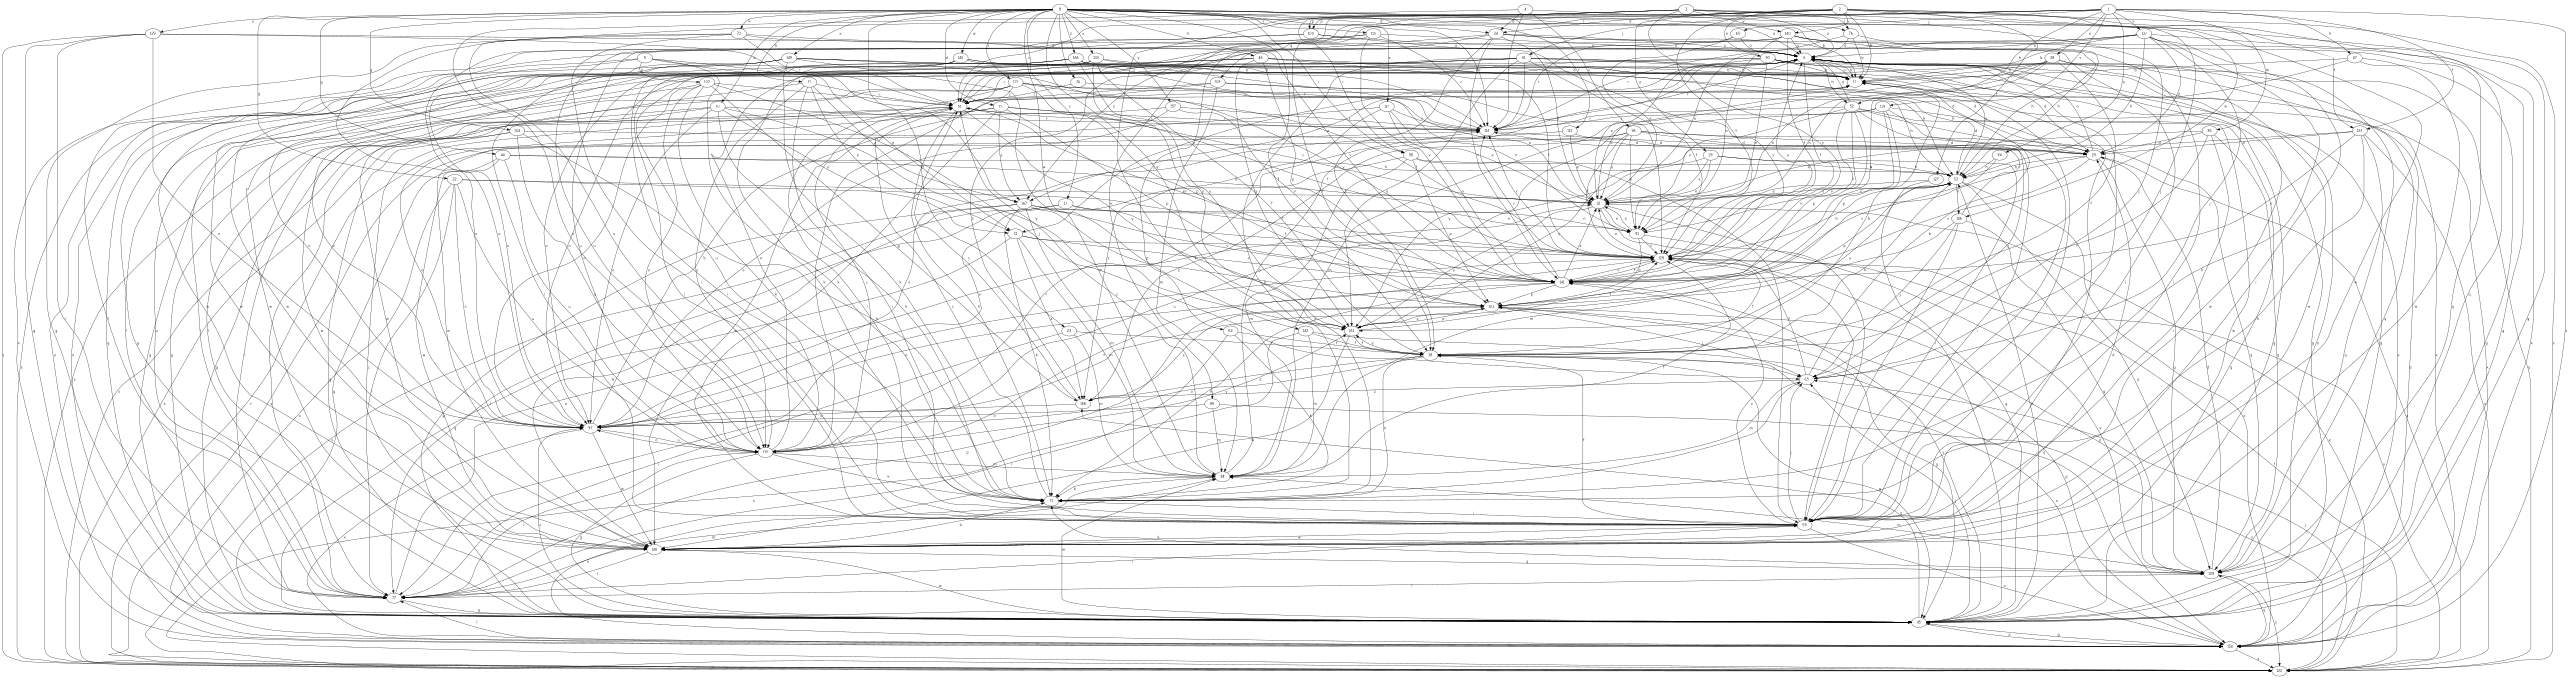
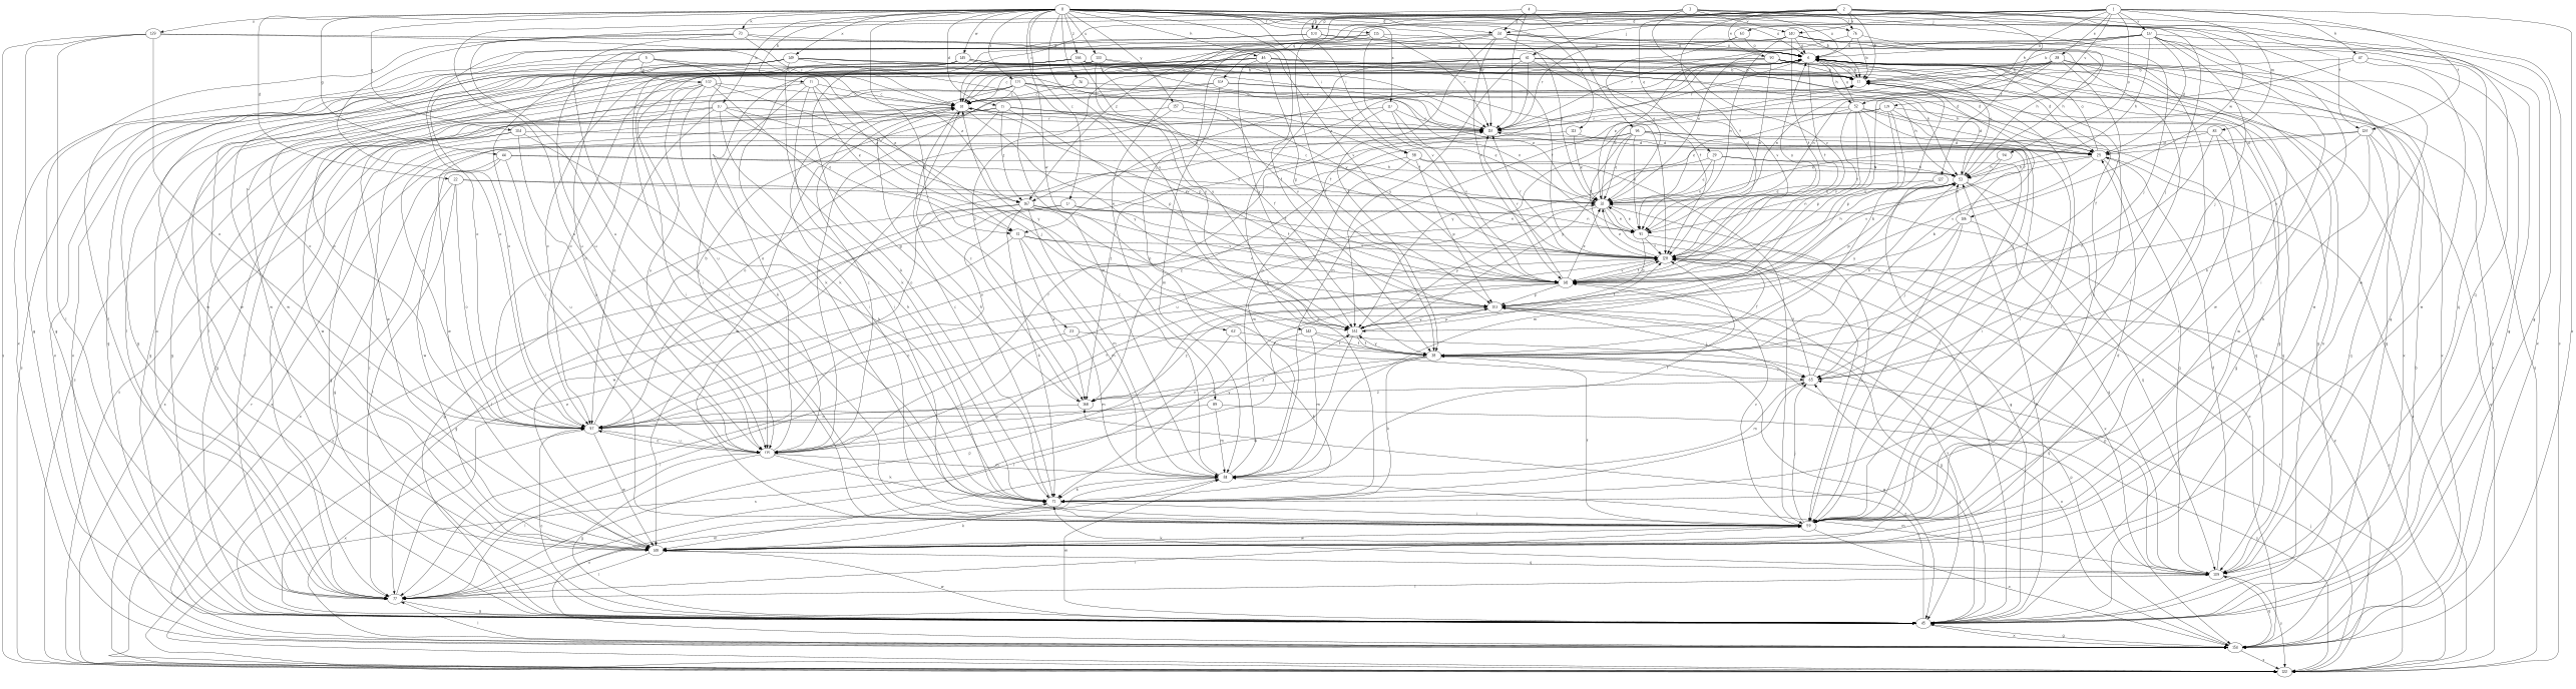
  strict digraph {
    fontname="Comic Neue"
    node [fontname="Comic Neue"]
    edge [fontname="Comic Neue"]
    n1 [label=8]
    6
    10
    11
    12
    17
    19
    22
    23
    24
    38
    44
    46
    58
    70
    74
    76
    104
    113
    115
    116
    117
    121
    129
    133
    142
    145
    146
    149
    157
    161
    166
    52
    154
    167
    109
    128
    148
    31
    59
    71
    45
    97
    135
    18
    122
    77
    91
    103
    32
    84
    141
    168
    65
    53
    25
    1
    28
    47
    60
    61
    83
    94
    108
    126
    137
    139
    2
    29
    62
    89
    90
    100
    127
    140
    3
    4
    96
    5
    102
    n1 -> 6 [label=a]
    n1 -> 10 [label=b]
    n1 -> 11 [label=b]
    n1 -> 12 [label=b]
    n1 -> 17 [label=c]
    n1 -> 19 [label=d]
    n1 -> 22 [label=d]
    n1 -> 23 [label=d]
    n1 -> 24 [label=d]
    n1 -> 38 [label=f]
    n1 -> 44 [label=g]
    n1 -> 46 [label=h]
    n1 -> 58 [label=i]
    n1 -> 70 [label=k]
    n1 -> 74 [label=l]
    n1 -> 76 [label=l]
    n1 -> 104 [label=q]
    n1 -> 113 [label=r]
    n1 -> 115 [label=r]
    n1 -> 116 [label=r]
    n1 -> 117 [label=s]
    n1 -> 121 [label=s]
    n1 -> 129 [label=u]
    n1 -> 133 [label=u]
    n1 -> 142 [label=w]
    n1 -> 145 [label=w]
    n1 -> 146 [label=w]
    n1 -> 149 [label=x]
    n1 -> 157 [label=y]
    n1 -> 161 [label=y]
    n1 -> 166 [label=z]
    6 -> 12 [label=b]
    6 -> 116 [label=r]
    6 -> 52 [label=h]
    6 -> 154 [label=x]
    6 -> 167 [label=z]
    6 -> 109 [label=q]
    6 -> 128 [label=t]
    6 -> 148 [label=w]
    6 -> 31 [label=e]
    6 -> 59 [label=i]
    10 -> 116 [label=r]
    10 -> 161 [label=y]
    10 -> 148 [label=w]
    10 -> 31 [label=e]
    10 -> 71 [label=k]
    10 -> 45 [label=g]
    10 -> 97 [label=o]
    11 -> 167 [label=z]
    11 -> 148 [label=w]
    11 -> 31 [label=e]
    11 -> 59 [label=i]
    11 -> 135 [label=u]
    11 -> 18 [label=c]
    12 -> 6 [label=a]
    12 -> 59 [label=i]
    12 -> 18 [label=c]
    17 -> 128 [label=t]
    17 -> 122 [label=s]
    17 -> 77 [label=l]
    17 -> 91 [label=n]
    19 -> 116 [label=r]
    19 -> 167 [label=z]
    19 -> 128 [label=t]
    19 -> 59 [label=i]
    19 -> 97 [label=o]
    19 -> 77 [label=l]
    19 -> 103 [label=p]
    22 -> 154 [label=x]
    22 -> 128 [label=t]
    22 -> 97 [label=o]
-   22 -> 135 [label=u]
    22 -> 77 [label=l]
    22 -> 32 [label=e]
    23 -> 38 [label=f]
    23 -> 77 [label=l]
    23 -> 84 [label=m]
    24 -> 6 [label=a]
    24 -> 38 [label=f]
    24 -> 109 [label=q]
    24 -> 59 [label=i]
    24 -> 18 [label=c]
    24 -> 32 [label=e]
    24 -> 141 [label=v]
    24 -> 168 [label=z]
    38 -> 12 [label=b]
    38 -> 161 [label=y]
    38 -> 154 [label=x]
    38 -> 71 [label=k]
    38 -> 45 [label=g]
    38 -> 97 [label=o]
    38 -> 168 [label=z]
    38 -> 65 [label=j]
    38 -> 53 [label=h]
    44 -> 148 [label=w]
    44 -> 45 [label=g]
    44 -> 135 [label=u]
    44 -> 32 [label=e]
    44 -> 53 [label=h]
    46 -> 12 [label=b]
    46 -> 161 [label=y]
    46 -> 128 [label=t]
    46 -> 148 [label=w]
    46 -> 97 [label=o]
    46 -> 77 [label=l]
    46 -> 103 [label=p]
    46 -> 53 [label=h]
    58 -> 59 [label=i]
    58 -> 97 [label=o]
    58 -> 103 [label=p]
    58 -> 84 [label=m]
    58 -> 53 [label=h]
    70 -> 6 [label=a]
    70 -> 59 [label=i]
    70 -> 45 [label=g]
    70 -> 97 [label=o]
    70 -> 18 [label=c]
    70 -> 141 [label=v]
    74 -> 18 [label=c]
    74 -> 91 [label=n]
    76 -> 6 [label=a]
    76 -> 12 [label=b]
    76 -> 116 [label=r]
    76 -> 53 [label=h]
    104 -> 71 [label=k]
    104 -> 45 [label=g]
    104 -> 135 [label=u]
    104 -> 122 [label=s]
    104 -> 25 [label=d]
    113 -> 97 [label=o]
    113 -> 32 [label=e]
    113 -> 25 [label=d]
    115 -> 6 [label=a]
    115 -> 38 [label=f]
    115 -> 116 [label=r]
    115 -> 154 [label=x]
    115 -> 135 [label=u]
    115 -> 141 [label=v]
    116 -> 25 [label=d]
    117 -> 116 [label=r]
    117 -> 148 [label=w]
    117 -> 32 [label=e]
    117 -> 141 [label=v]
    117 -> 168 [label=z]
    121 -> 128 [label=t]
    121 -> 59 [label=i]
    121 -> 45 [label=g]
    121 -> 18 [label=c]
    121 -> 122 [label=s]
    121 -> 103 [label=p]
    121 -> 32 [label=e]
    121 -> 53 [label=h]
    129 -> 6 [label=a]
    129 -> 45 [label=g]
    129 -> 97 [label=o]
    129 -> 18 [label=c]
    129 -> 122 [label=s]
    129 -> 77 [label=l]
    133 -> 12 [label=b]
    133 -> 38 [label=f]
    133 -> 161 [label=y]
    133 -> 59 [label=i]
    133 -> 71 [label=k]
    133 -> 97 [label=o]
    133 -> 25 [label=d]
    142 -> 38 [label=f]
    142 -> 109 [label=q]
    142 -> 122 [label=s]
    142 -> 84 [label=m]
    145 -> 12 [label=b]
    145 -> 116 [label=r]
    145 -> 154 [label=x]
    145 -> 148 [label=w]
    145 -> 59 [label=i]
    145 -> 53 [label=h]
    146 -> 116 [label=r]
    146 -> 109 [label=q]
    146 -> 59 [label=i]
    146 -> 97 [label=o]
    146 -> 65 [label=j]
-   53 -> 146 [label=h]
+   146 -> 53 [label=h]
    149 -> 12 [label=b]
    149 -> 116 [label=r]
    149 -> 71 [label=k]
    149 -> 45 [label=g]
    149 -> 97 [label=o]
    149 -> 122 [label=s]
    149 -> 84 [label=m]
    149 -> 141 [label=v]
    157 -> 116 [label=r]
    157 -> 97 [label=o]
    157 -> 122 [label=s]
    157 -> 141 [label=v]
    161 -> 38 [label=f]
    161 -> 128 [label=t]
    161 -> 148 [label=w]
    161 -> 103 [label=p]
    166 -> 12 [label=b]
    166 -> 116 [label=r]
    166 -> 161 [label=y]
    166 -> 148 [label=w]
    166 -> 59 [label=i]
    166 -> 45 [label=g]
    166 -> 25 [label=d]
    52 -> 6 [label=a]
    52 -> 116 [label=r]
    52 -> 128 [label=t]
    52 -> 148 [label=w]
    52 -> 59 [label=i]
    52 -> 103 [label=p]
    52 -> 32 [label=e]
    52 -> 141 [label=v]
    52 -> 25 [label=d]
    154 -> 12 [label=b]
    154 -> 109 [label=q]
    154 -> 45 [label=g]
    154 -> 122 [label=s]
    154 -> 77 [label=l]
    154 -> 103 [label=p]
    167 -> 148 [label=w]
    167 -> 71 [label=k]
    167 -> 45 [label=g]
    167 -> 91 [label=n]
    167 -> 103 [label=p]
    167 -> 84 [label=m]
    167 -> 141 [label=v]
    109 -> 71 [label=k]
    109 -> 122 [label=s]
    109 -> 77 [label=l]
    109 -> 103 [label=p]
    109 -> 84 [label=m]
    109 -> 25 [label=d]
    128 -> 6 [label=a]
    128 -> 38 [label=f]
    128 -> 116 [label=r]
    128 -> 122 [label=s]
    128 -> 77 [label=l]
    128 -> 32 [label=e]
    128 -> 141 [label=v]
    128 -> 53 [label=h]
    148 -> 109 [label=q]
    148 -> 71 [label=k]
    148 -> 77 [label=l]
    148 -> 25 [label=d]
    31 -> 128 [label=t]
    31 -> 45 [label=g]
    31 -> 84 [label=m]
    31 -> 141 [label=v]
    31 -> 168 [label=z]
    59 -> 38 [label=f]
    59 -> 154 [label=x]
    59 -> 148 [label=w]
    59 -> 141 [label=v]
    59 -> 65 [label=j]
    71 -> 59 [label=i]
    71 -> 18 [label=c]
    71 -> 65 [label=j]
    45 -> 6 [label=a]
    45 -> 154 [label=x]
    45 -> 128 [label=t]
    45 -> 148 [label=w]
    45 -> 97 [label=o]
    45 -> 18 [label=c]
    45 -> 84 [label=m]
    45 -> 141 [label=v]
    45 -> 168 [label=z]
    45 -> 65 [label=j]
    45 -> 53 [label=h]
    97 -> 12 [label=b]
    97 -> 154 [label=x]
    97 -> 148 [label=w]
    97 -> 135 [label=u]
    135 -> 6 [label=a]
    135 -> 116 [label=r]
    135 -> 161 [label=y]
    135 -> 128 [label=t]
    135 -> 71 [label=k]
    135 -> 45 [label=g]
    135 -> 97 [label=o]
    135 -> 18 [label=c]
    135 -> 77 [label=l]
    135 -> 84 [label=m]
    18 -> 116 [label=r]
    18 -> 161 [label=y]
    18 -> 148 [label=w]
    18 -> 71 [label=k]
    18 -> 77 [label=l]
    18 -> 141 [label=v]
    122 -> 6 [label=a]
    122 -> 116 [label=r]
    122 -> 128 [label=t]
    122 -> 32 [label=e]
    122 -> 65 [label=j]
    77 -> 6 [label=a]
    77 -> 59 [label=i]
    77 -> 45 [label=g]
    77 -> 103 [label=p]
    77 -> 32 [label=e]
    77 -> 84 [label=m]
    91 -> 128 [label=t]
    91 -> 59 [label=i]
    91 -> 103 [label=p]
    91 -> 32 [label=e]
    103 -> 161 [label=y]
    103 -> 45 [label=g]
    103 -> 168 [label=z]
    103 -> 65 [label=j]
    32 -> 12 [label=b]
    32 -> 161 [label=y]
    32 -> 154 [label=x]
    32 -> 59 [label=i]
    32 -> 18 [label=c]
    32 -> 91 [label=n]
    84 -> 6 [label=a]
    84 -> 154 [label=x]
    84 -> 128 [label=t]
    84 -> 71 [label=k]
    84 -> 18 [label=c]
    141 -> 116 [label=r]
    141 -> 128 [label=t]
    141 -> 71 [label=k]
    141 -> 97 [label=o]
    141 -> 103 [label=p]
    141 -> 32 [label=e]
    168 -> 97 [label=o]
    168 -> 18 [label=c]
    65 -> 12 [label=b]
    65 -> 128 [label=t]
    65 -> 84 [label=m]
    65 -> 168 [label=z]
    53 -> 6 [label=a]
    53 -> 161 [label=y]
    53 -> 154 [label=x]
    53 -> 109 [label=q]
    53 -> 91 [label=n]
    53 -> 103 [label=p]
    53 -> 32 [label=e]
    25 -> 6 [label=a]
    25 -> 109 [label=q]
    25 -> 122 [label=s]
    25 -> 84 [label=m]
    25 -> 141 [label=v]
    25 -> 53 [label=h]
    1 -> 52 [label=h]
    1 -> 154 [label=x]
    1 -> 167 [label=z]
    1 -> 135 [label=u]
    1 -> 28 [label=e]
    1 -> 47 [label=h]
    1 -> 60 [label=j]
    1 -> 61 [label=j]
    1 -> 83 [label=m]
    1 -> 94 [label=o]
    1 -> 108 [label=q]
    1 -> 126 [label=t]
    1 -> 137 [label=v]
    1 -> 139 [label=v]
    28 -> 12 [label=b]
    28 -> 38 [label=f]
    28 -> 148 [label=w]
    28 -> 45 [label=g]
    28 -> 77 [label=l]
    28 -> 91 [label=n]
    28 -> 84 [label=m]
    28 -> 141 [label=v]
    47 -> 12 [label=b]
    47 -> 148 [label=w]
    47 -> 45 [label=g]
    47 -> 91 [label=n]
    60 -> 6 [label=a]
    60 -> 116 [label=r]
    60 -> 32 [label=e]
    61 -> 12 [label=b]
    61 -> 116 [label=r]
    61 -> 161 [label=y]
    61 -> 128 [label=t]
    61 -> 59 [label=i]
    61 -> 71 [label=k]
    61 -> 45 [label=g]
    61 -> 97 [label=o]
    61 -> 135 [label=u]
    61 -> 77 [label=l]
    83 -> 38 [label=f]
    83 -> 109 [label=q]
    83 -> 59 [label=i]
    83 -> 32 [label=e]
    83 -> 25 [label=d]
    94 -> 141 [label=v]
    94 -> 53 [label=h]
    108 -> 154 [label=x]
    108 -> 128 [label=t]
    108 -> 135 [label=u]
    108 -> 18 [label=c]
    108 -> 84 [label=m]
    126 -> 161 [label=y]
    126 -> 109 [label=q]
    126 -> 71 [label=k]
    126 -> 122 [label=s]
    126 -> 141 [label=v]
    126 -> 25 [label=d]
    137 -> 6 [label=a]
    137 -> 12 [label=b]
    137 -> 154 [label=x]
    137 -> 59 [label=i]
    137 -> 71 [label=k]
    137 -> 18 [label=c]
    137 -> 32 [label=e]
    137 -> 65 [label=j]
    137 -> 53 [label=h]
    137 -> 25 [label=d]
    139 -> 116 [label=r]
    139 -> 161 [label=y]
    139 -> 45 [label=g]
    139 -> 103 [label=p]
    139 -> 141 [label=v]
    139 -> 65 [label=j]
    2 -> 12 [label=b]
    2 -> 24 [label=d]
    2 -> 109 [label=q]
    2 -> 128 [label=t]
    2 -> 122 [label=s]
    2 -> 65 [label=j]
    2 -> 126 [label=t]
    2 -> 29 [label=e]
    2 -> 62 [label=j]
    2 -> 89 [label=n]
    2 -> 90 [label=n]
    2 -> 100 [label=p]
    2 -> 127 [label=t]
    2 -> 140 [label=v]
    29 -> 59 [label=i]
    29 -> 135 [label=u]
    29 -> 91 [label=n]
    29 -> 32 [label=e]
    29 -> 53 [label=h]
    62 -> 38 [label=f]
    62 -> 71 [label=k]
    62 -> 77 [label=l]
    89 -> 97 [label=o]
    89 -> 122 [label=s]
    89 -> 84 [label=m]
    90 -> 12 [label=b]
    90 -> 154 [label=x]
    90 -> 45 [label=g]
    90 -> 97 [label=o]
    90 -> 18 [label=c]
    90 -> 91 [label=n]
    90 -> 32 [label=e]
    90 -> 25 [label=d]
    100 -> 6 [label=a]
    100 -> 97 [label=o]
    100 -> 135 [label=u]
    100 -> 141 [label=v]
    127 -> 45 [label=g]
    127 -> 32 [label=e]
    140 -> 6 [label=a]
    140 -> 128 [label=t]
    140 -> 59 [label=i]
    140 -> 45 [label=g]
    140 -> 18 [label=c]
    140 -> 77 [label=l]
    140 -> 91 [label=n]
    140 -> 53 [label=h]
    3 -> 6 [label=a]
    3 -> 58 [label=i]
    3 -> 76 [label=l]
    3 -> 148 [label=w]
-   3 -> 71 [label=k]
+   24 -> 71 [label=k]
    3 -> 18 [label=c]
    3 -> 141 [label=v]
    3 -> 65 [label=j]
    3 -> 100 [label=p]
    3 -> 140 [label=v]
    4 -> 24 [label=d]
    4 -> 116 [label=r]
    4 -> 45 [label=g]
    4 -> 135 [label=u]
    4 -> 96 [label=o]
    96 -> 109 [label=q]
    96 -> 128 [label=t]
    96 -> 59 [label=i]
    96 -> 122 [label=s]
    96 -> 91 [label=n]
    96 -> 32 [label=e]
    96 -> 168 [label=z]
    96 -> 25 [label=d]
    5 -> 154 [label=x]
    5 -> 167 [label=z]
    5 -> 148 [label=w]
    5 -> 31 [label=e]
    5 -> 71 [label=k]
    5 -> 102 [label=p]
    102 -> 71 [label=k]
    102 -> 45 [label=g]
    102 -> 97 [label=o]
    102 -> 135 [label=u]
    102 -> 18 [label=c]
    102 -> 168 [label=g]
    102 -> 65 [label=j]
  }
